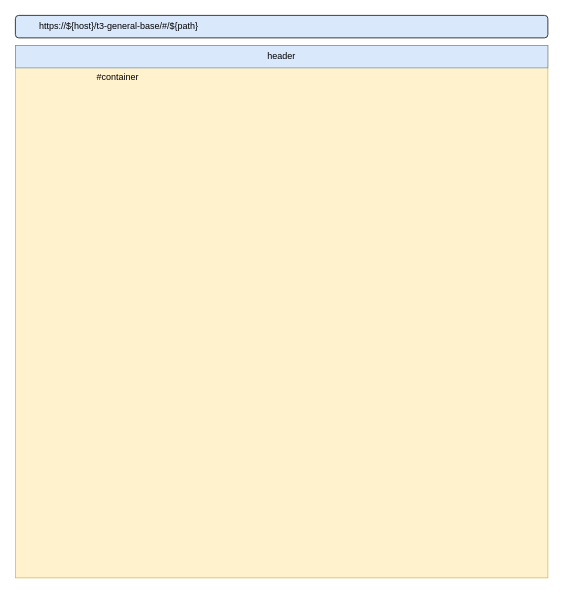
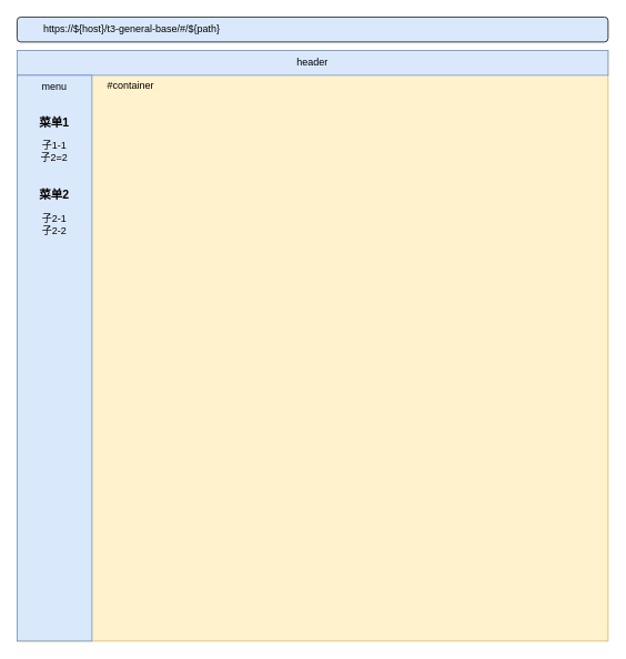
  <mxCell id="0" />
  <mxCell id="1" parent="0" />
  <mxCell id="2" value="&lt;br&gt;&lt;br&gt;&lt;span&gt;&amp;nbsp; &amp;nbsp; &amp;nbsp; &amp;nbsp; &amp;nbsp; &amp;nbsp; &amp;nbsp; &amp;nbsp; &amp;nbsp; &amp;nbsp; &amp;nbsp; &amp;nbsp; &amp;nbsp; &amp;nbsp; &amp;nbsp; &amp;nbsp; #container&lt;/span&gt;" style="whiteSpace=wrap;html=1;aspect=fixed;align=left;verticalAlign=top;fillColor=#fff2cc;strokeColor=#d6b656;" vertex="1" parent="1"><mxGeometry y="60" width="710" height="710" as="geometry" x="20" /></mxCell>
  <mxCell id="3" value="header" style="rounded=0;whiteSpace=wrap;html=1;fillColor=#dae8fc;strokeColor=#6c8ebf;" vertex="1" parent="1"><mxGeometry y="60" width="710" height="30" as="geometry" x="20" /></mxCell>
+ <mxCell id="4" value="menu&lt;br&gt;&lt;br&gt;&lt;h3 style=&quot;line-height: 100%&quot;&gt;菜单1&lt;/h3&gt;子1-1&lt;br&gt;子2=2&lt;br&gt;&lt;br&gt;&lt;h3&gt;菜单2&lt;/h3&gt;子2-1&lt;br&gt;子2-2" style="rounded=0;whiteSpace=wrap;html=1;horizontal=1;verticalAlign=top;fillColor=#dae8fc;strokeColor=#6c8ebf;" vertex="1" parent="1"><mxGeometry y="90" width="90" height="680" as="geometry" x="20" /></mxCell>
  <mxCell id="5" value="&amp;nbsp; &amp;nbsp; &amp;nbsp; &amp;nbsp; &amp;nbsp;https://${host}/t3-general-base/#/${path}" style="rounded=1;whiteSpace=wrap;html=1;align=left;fillColor=#dae8fc;" vertex="1" parent="1"><mxGeometry y="20" width="710" height="30" as="geometry" x="20" /></mxCell>
